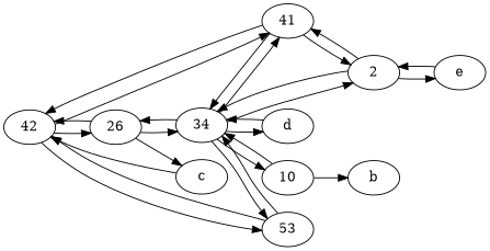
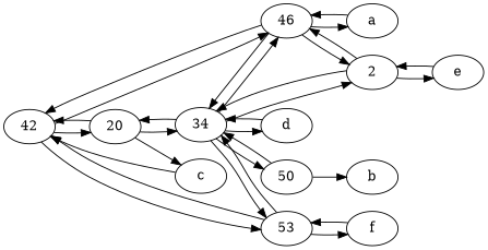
  digraph {
    rankdir=LR
    42
-   26
-   41
+   26 [label=20]
+   41 [label=46]
    53
    34
    c
    2
-   10
+   a
+   f
+   10 [label=50]
    d
    b
    e
    42 -> 26
    42 -> 41
    42 -> 53
    26 -> 42
    26 -> 34
    26 -> c
    41 -> 42
    41 -> 34
    41 -> 2
+   41 -> a
    53 -> 42
    53 -> 34
+   53 -> f
    34 -> 26
    34 -> 41
    34 -> 53
    34 -> 2
    34 -> 10
    34 -> d
    c -> 42
    2 -> 41
    2 -> 34
    2 -> e
+   a -> 41
+   f -> 53
    10 -> 34
    10 -> b
    d -> 34
    e -> 2
  }
